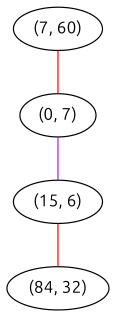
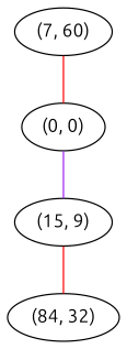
  graph {
    fontname=Ubuntu
    node [fontname=Ubuntu]
    edge [color=red fontname=Ubuntu weight=1]
    "(7, 60)"
-   "(0, 0)" [label="(0, 7)"]
-   "(15, 6)"
+   "(0, 0)"
+   "(15, 6)" [label="(15, 9)"]
    "(84, 32)"
    "(7, 60)" -- "(0, 0)"
    "(0, 0)" -- "(15, 6)" [color=purple weight=4]
    "(15, 6)" -- "(84, 32)"
  }
